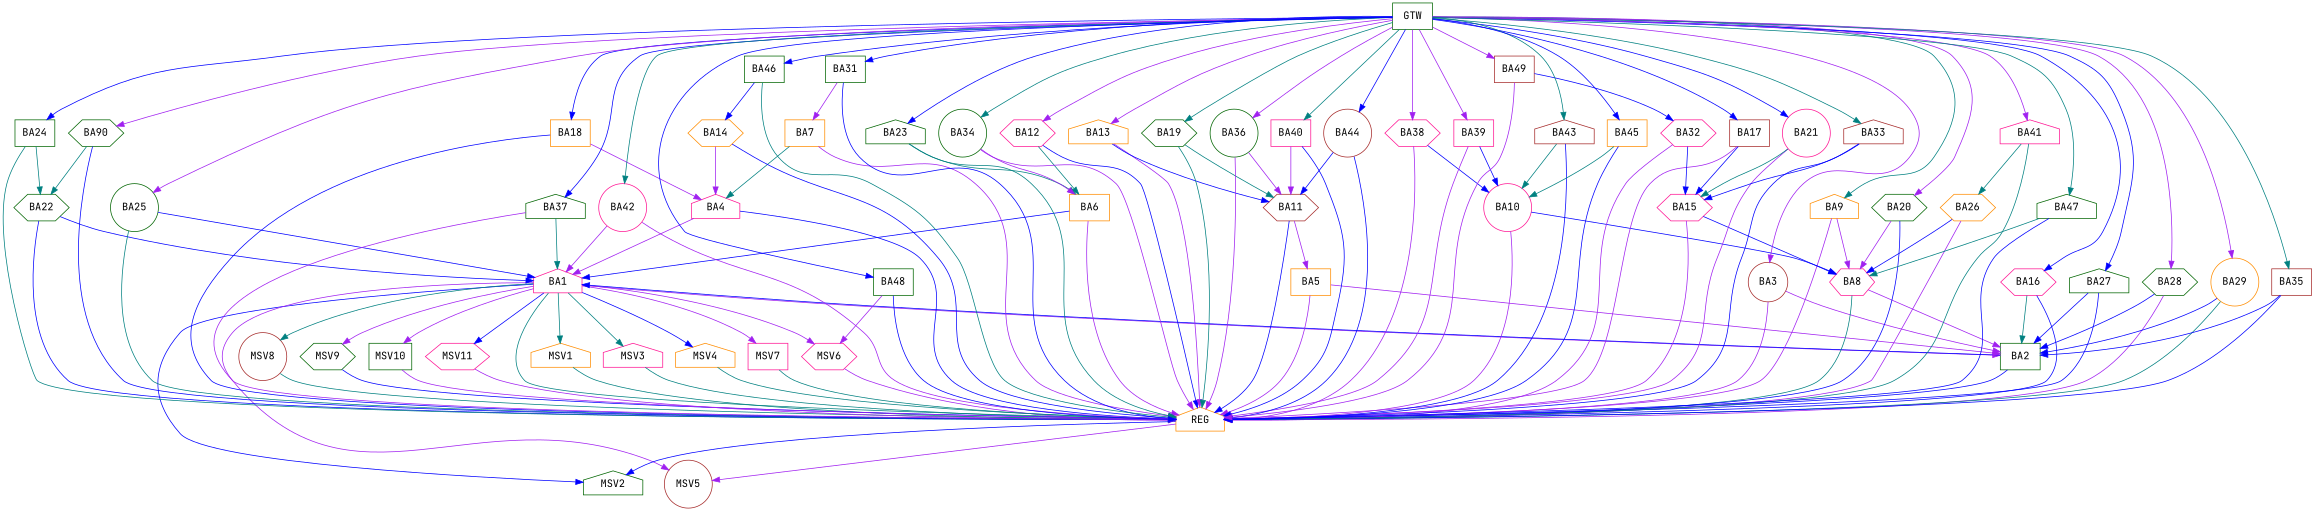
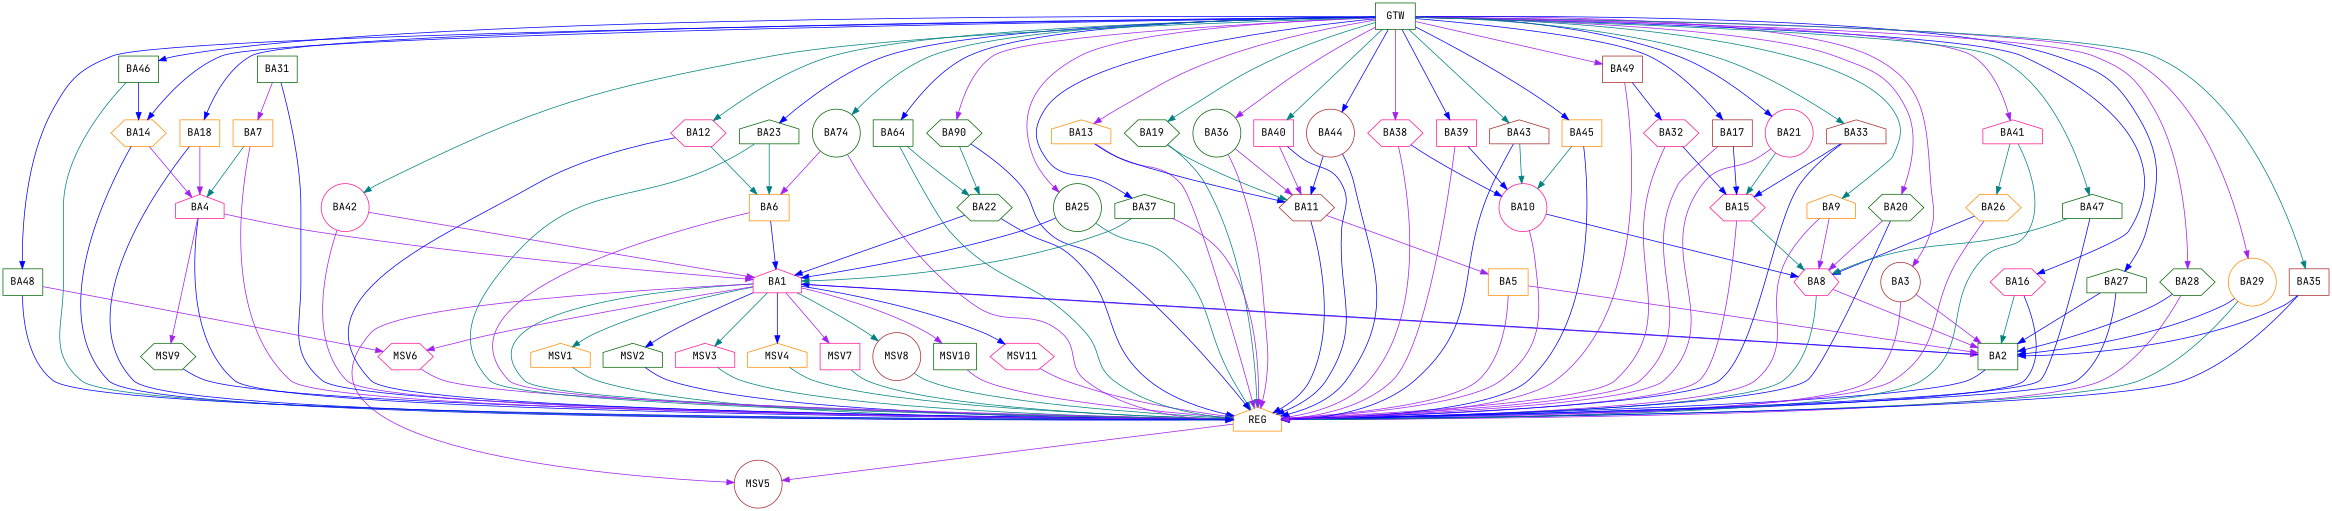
  strict digraph {
    fontname="JetBrains Mono"
    node [color=darkgreen fontname="JetBrains Mono" shape=box]
    edge [color=blue fontname="JetBrains Mono"]
    n1 [color=deeppink label=BA1 shape=house]
    n2 [label=BA2]
    n3 [color=darkorange label=REG shape=house]
    n4 [color=darkorange label=MSV1 shape=house]
    n5 [label=MSV2 shape=house]
    n6 [color=deeppink label=MSV3 shape=house]
    n7 [color=darkorange label=MSV4 shape=house]
    n8 [color=brown label=MSV5 shape=circle]
    n9 [color=deeppink label=MSV6 shape=hexagon]
    n10 [color=deeppink label=MSV7]
    n11 [color=brown label=MSV8 shape=circle]
    n12 [label=MSV9 shape=hexagon]
    n13 [label=MSV10]
    n14 [color=deeppink label=MSV11 shape=hexagon]
    n15 [color=brown label=BA3 shape=circle]
    n16 [color=deeppink label=BA4 shape=house]
    n17 [color=darkorange label=BA5]
    n18 [color=darkorange label=BA6]
    n19 [color=darkorange label=BA7]
    n20 [color=deeppink label=BA8 shape=hexagon]
    n21 [color=darkorange label=BA9 shape=house]
    n22 [color=deeppink label=BA10 shape=circle]
    n23 [color=brown label=BA11 shape=hexagon]
    n24 [color=deeppink label=BA12 shape=hexagon]
    n25 [color=darkorange label=BA13 shape=house]
    n26 [color=darkorange label=BA14 shape=hexagon]
    n27 [color=deeppink label=BA15 shape=hexagon]
    n28 [color=deeppink label=BA16 shape=hexagon]
    n29 [color=brown label=BA17]
    n30 [color=darkorange label=BA18]
    n31 [label=BA19 shape=hexagon]
    n32 [label=BA20 shape=hexagon]
    n33 [color=deeppink label=BA21 shape=circle]
    n34 [label=BA22 shape=hexagon]
    n35 [label=BA23 shape=house]
-   n36 [label=BA24]
+   n36 [label=BA64]
    n37 [label=BA25 shape=circle]
    n38 [color=darkorange label=BA26 shape=hexagon]
    n39 [label=BA27 shape=house]
    n40 [label=BA28 shape=hexagon]
    n41 [color=darkorange label=BA29 shape=circle]
    n42 [label=BA90 shape=hexagon]
    n43 [label=BA31]
    n44 [color=deeppink label=BA32 shape=hexagon]
    n45 [color=brown label=BA33 shape=house]
-   n46 [label=BA34 shape=circle]
+   n46 [label=BA74 shape=circle]
    n47 [color=brown label=BA35]
    n48 [label=BA36 shape=circle]
    n49 [label=BA37 shape=house]
    n50 [color=deeppink label=BA38 shape=hexagon]
    n51 [color=deeppink label=BA39]
    n52 [color=deeppink label=BA40]
    n53 [color=deeppink label=BA41 shape=house]
    n54 [color=deeppink label=BA42 shape=circle]
    n55 [color=brown label=BA43 shape=house]
    n56 [color=brown label=BA44 shape=circle]
    n57 [color=darkorange label=BA45]
    n58 [label=BA46]
    n59 [label=BA47 shape=house]
    n60 [label=BA48]
    n61 [color=brown label=BA49]
    n62 [label=GTW]
    n1 -> n2 [color=purple]
    n1 -> n3 [color=teal]
    n1 -> n4 [color=teal]
    n1 -> n5
    n1 -> n6 [color=teal]
    n1 -> n7
    n1 -> n8 [color=purple]
    n1 -> n9 [color=purple]
    n1 -> n10 [color=purple]
    n1 -> n11 [color=teal]
-   n1 -> n12 [color=purple]
+   n16 -> n12 [color=purple]
    n1 -> n13 [color=purple]
    n1 -> n14
    n2 -> n1
    n2 -> n3
    n3 -> n8 [color=purple]
    n4 -> n3 [color=teal]
-   n3 -> n5
+   n5 -> n3
    n6 -> n3 [color=teal]
    n7 -> n3 [color=teal]
    n9 -> n3 [color=purple]
    n10 -> n3 [color=teal]
    n11 -> n3 [color=teal]
    n12 -> n3
    n13 -> n3 [color=purple]
    n14 -> n3 [color=purple]
    n15 -> n2 [color=purple]
    n15 -> n3 [color=purple]
    n16 -> n1 [color=purple]
    n16 -> n3
    n17 -> n2 [color=purple]
    n17 -> n3 [color=purple]
    n18 -> n1
    n18 -> n3 [color=purple]
    n19 -> n3 [color=purple]
    n19 -> n16 [color=teal]
    n20 -> n2 [color=purple]
    n20 -> n3 [color=teal]
    n21 -> n3 [color=purple]
    n21 -> n20 [color=purple]
    n22 -> n3 [color=purple]
    n22 -> n20
    n23 -> n3
    n23 -> n17 [color=purple]
    n24 -> n3
    n24 -> n18 [color=teal]
    n25 -> n3 [color=purple]
    n25 -> n23
    n26 -> n3
    n26 -> n16 [color=purple]
    n27 -> n3 [color=purple]
-   n27 -> n20
+   n27 -> n20 [color=teal]
    n28 -> n2 [color=teal]
    n28 -> n3
    n29 -> n3 [color=purple]
    n29 -> n27
    n30 -> n3
    n30 -> n16 [color=purple]
    n31 -> n3 [color=teal]
    n31 -> n23 [color=teal]
    n32 -> n3
    n32 -> n20 [color=purple]
    n33 -> n3 [color=purple]
    n33 -> n27 [color=teal]
    n34 -> n1
    n34 -> n3
    n35 -> n3 [color=teal]
    n35 -> n18 [color=teal]
    n36 -> n3 [color=teal]
    n36 -> n34 [color=teal]
    n37 -> n1
    n37 -> n3 [color=teal]
    n38 -> n3 [color=purple]
    n38 -> n20
    n39 -> n2
    n39 -> n3
    n40 -> n2
    n40 -> n3 [color=purple]
    n41 -> n2
    n41 -> n3 [color=teal]
    n42 -> n3
    n42 -> n34 [color=teal]
    n43 -> n3
    n43 -> n19 [color=purple]
    n44 -> n3 [color=purple]
    n44 -> n27
    n45 -> n3
    n45 -> n27
    n46 -> n3 [color=purple]
    n46 -> n18 [color=purple]
    n47 -> n2
    n47 -> n3
    n48 -> n3 [color=purple]
    n48 -> n23 [color=purple]
    n49 -> n1 [color=teal]
    n49 -> n3 [color=purple]
    n50 -> n3 [color=purple]
    n50 -> n22
    n51 -> n3 [color=purple]
    n51 -> n22
    n52 -> n3
    n52 -> n23 [color=purple]
    n53 -> n3 [color=teal]
    n53 -> n38 [color=teal]
    n54 -> n1 [color=purple]
    n54 -> n3 [color=purple]
    n55 -> n3
    n55 -> n22 [color=teal]
    n56 -> n3
    n56 -> n23
    n57 -> n3
    n57 -> n22 [color=teal]
    n58 -> n3 [color=teal]
    n58 -> n26
    n59 -> n3
    n59 -> n20 [color=teal]
    n60 -> n3
    n60 -> n9 [color=purple]
    n61 -> n3 [color=purple]
    n61 -> n44
    n62 -> n15 [color=purple]
    n62 -> n21 [color=teal]
-   n62 -> n24 [color=purple]
+   n62 -> n24 [color=teal]
    n62 -> n25 [color=purple]
    n62 -> n28
    n62 -> n29
    n62 -> n30
    n62 -> n31 [color=teal]
    n62 -> n32 [color=purple]
    n62 -> n33
    n62 -> n35
    n62 -> n36
    n62 -> n37 [color=purple]
    n62 -> n39
    n62 -> n40 [color=purple]
    n62 -> n41 [color=purple]
    n62 -> n42 [color=purple]
-   n62 -> n43
+   n62 -> n26
    n62 -> n45 [color=teal]
    n62 -> n46 [color=teal]
    n62 -> n47 [color=teal]
    n62 -> n48 [color=purple]
    n62 -> n49
    n62 -> n50 [color=purple]
-   n62 -> n51 [color=purple]
+   n62 -> n51
    n62 -> n52 [color=teal]
    n62 -> n53 [color=purple]
    n62 -> n54 [color=teal]
    n62 -> n55 [color=teal]
    n62 -> n56
    n62 -> n57
    n62 -> n58
    n62 -> n59 [color=teal]
    n62 -> n60
    n62 -> n61 [color=purple]
  }
